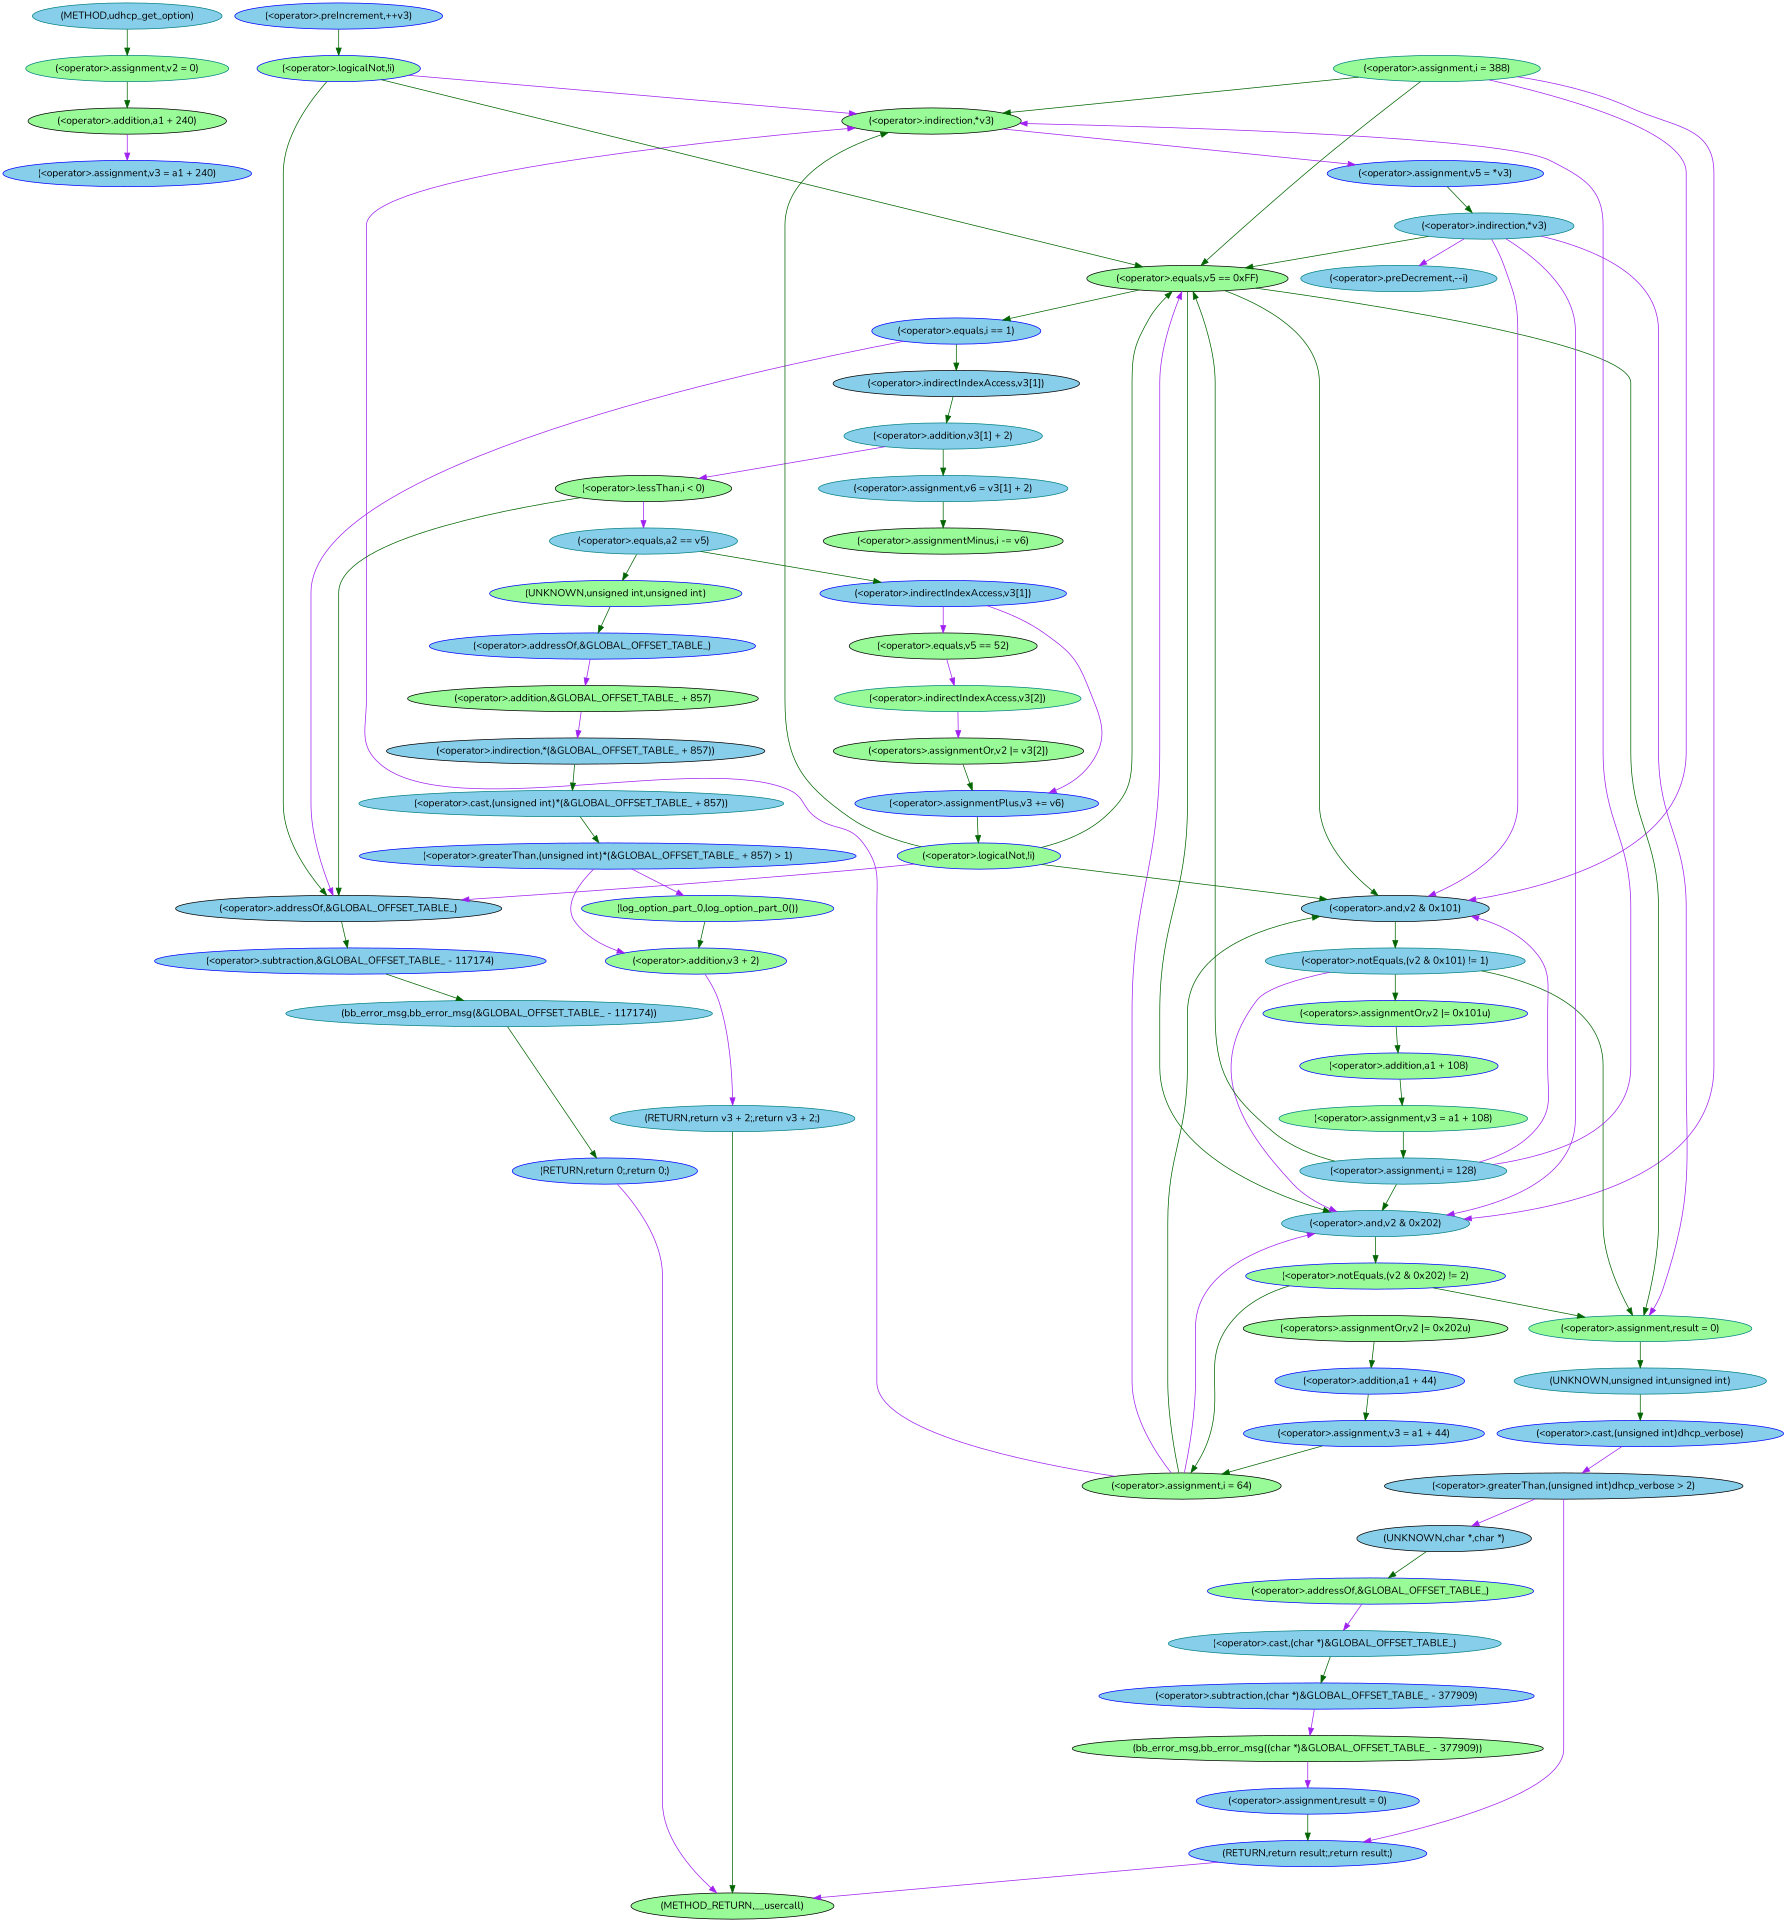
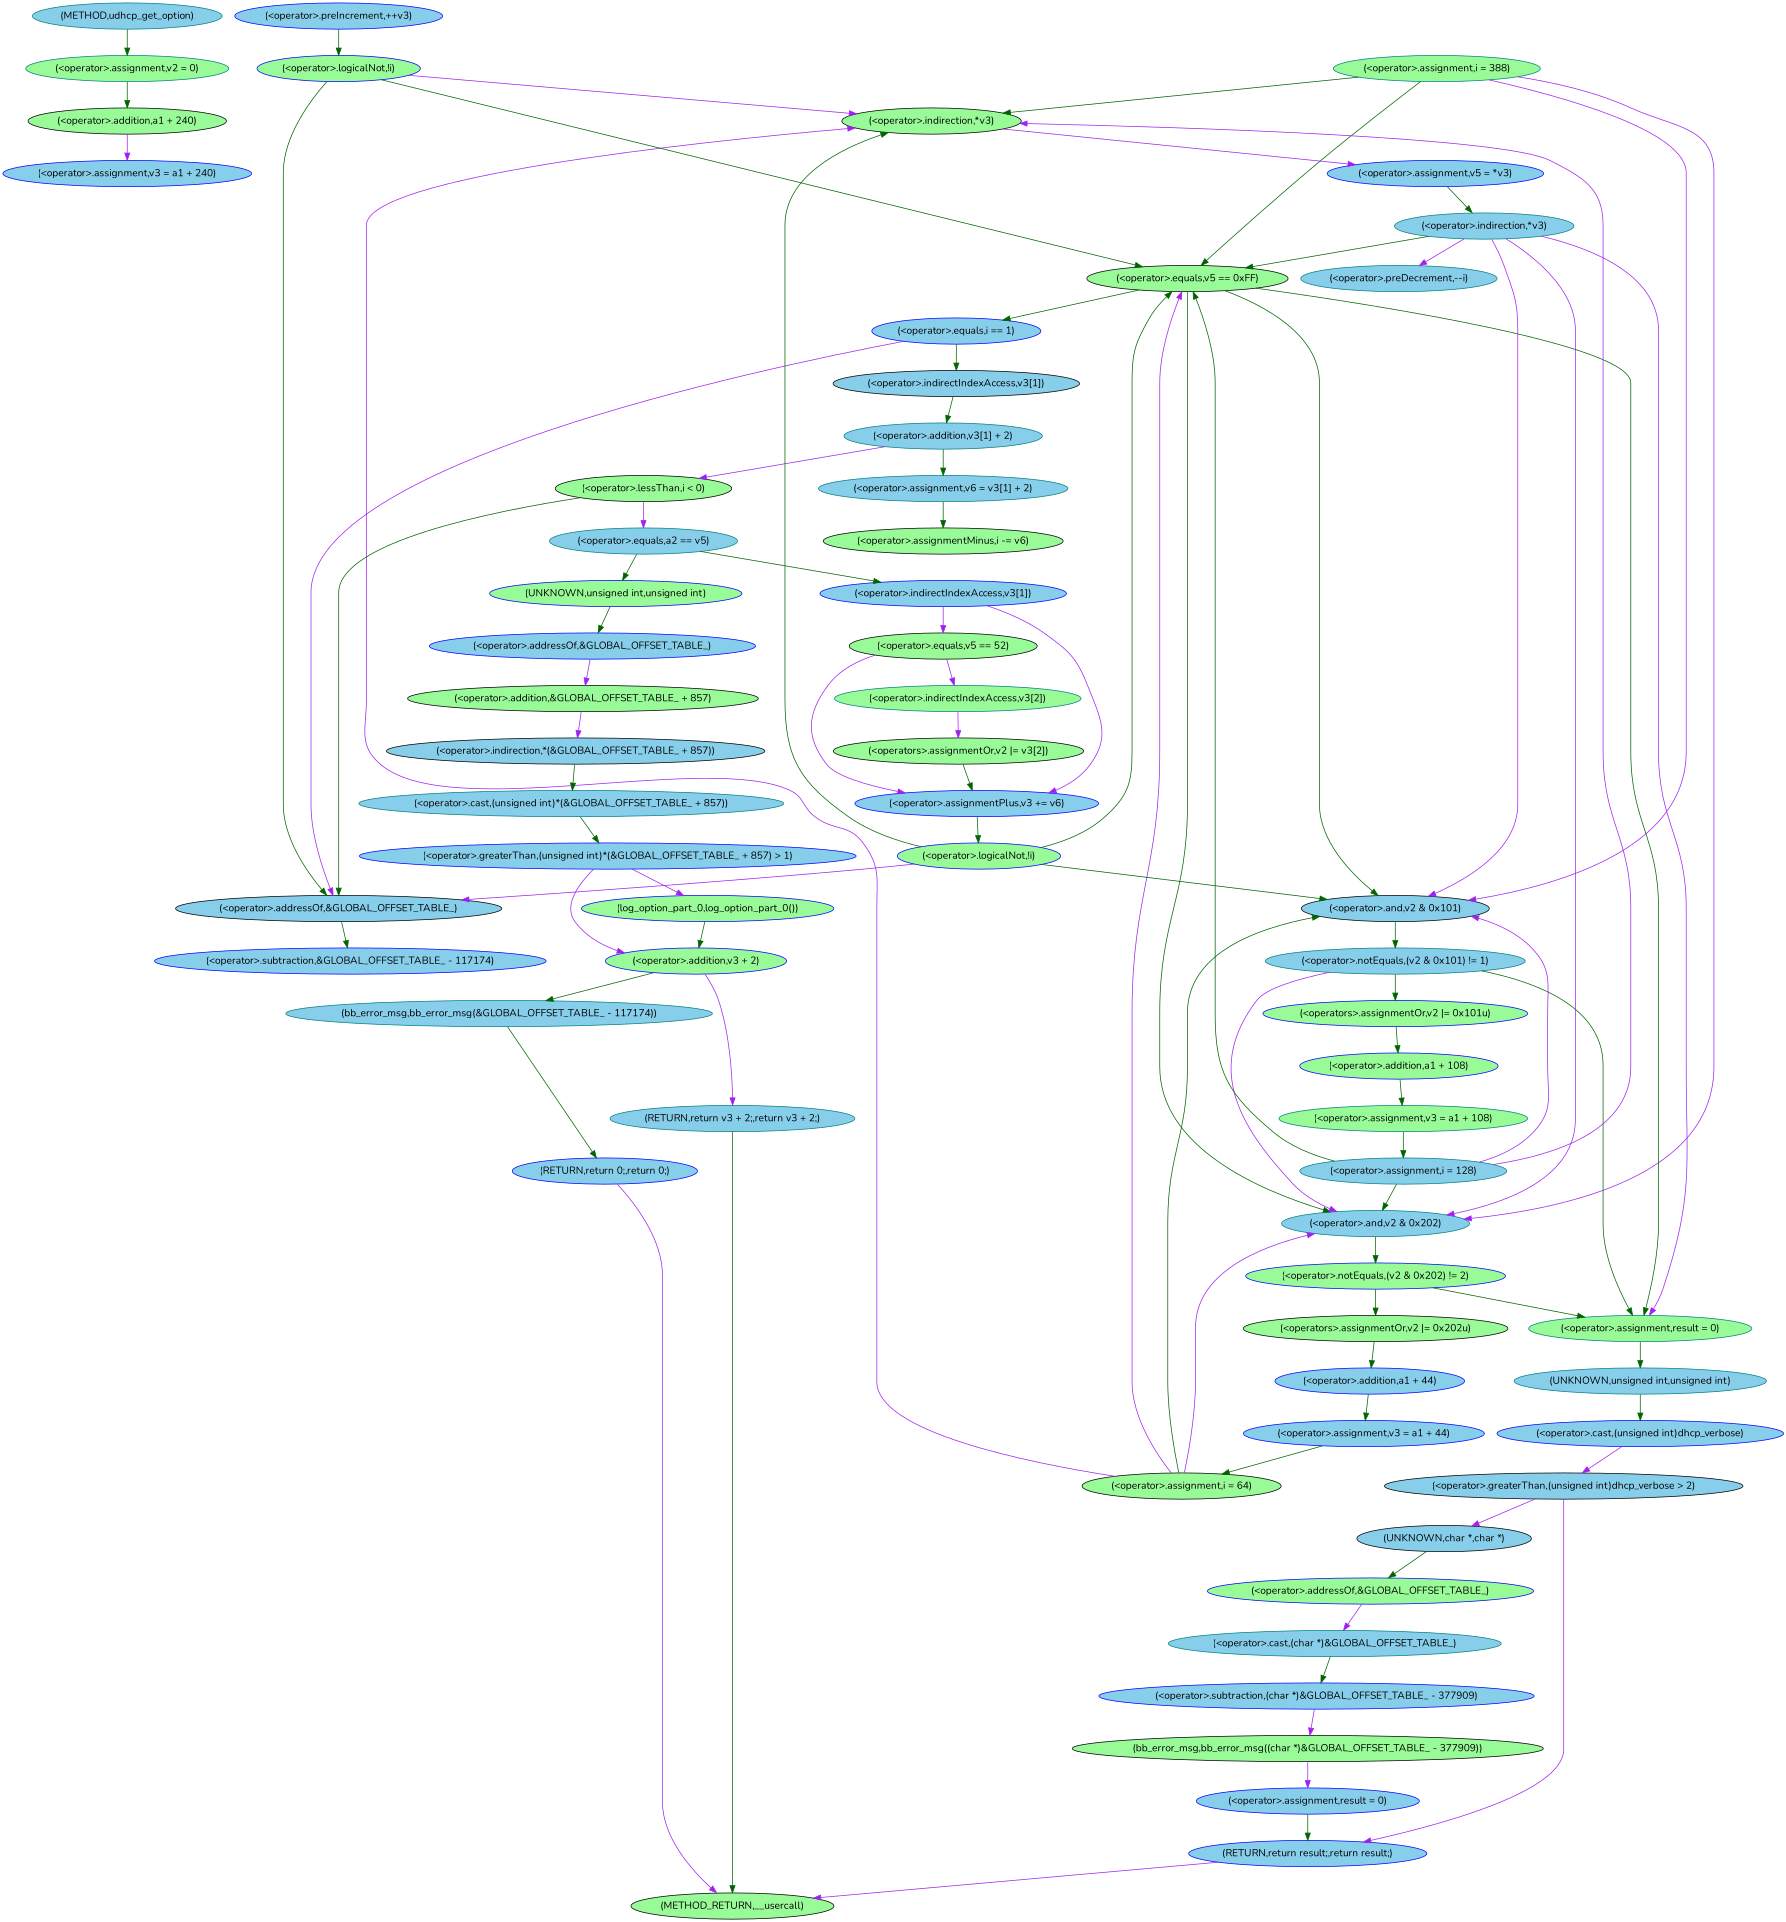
  digraph {
    fontname=Nunito
    node [color=blue fillcolor=skyblue fontname=Nunito style=filled]
    edge [color=darkgreen fontname=Nunito]
    n1 [color=teal fillcolor=palegreen label="(<operator>.assignment,v2 = 0)"]
    n2 [color=black fillcolor=palegreen label="(<operator>.addition,a1 + 240)"]
    n3 [label="(<operator>.assignment,v3 = a1 + 240)"]
    n4 [color=teal fillcolor=palegreen label="(<operator>.assignment,i = 388)"]
    n5 [color=black fillcolor=palegreen label="(<operator>.indirection,*v3)"]
    n6 [color=black fillcolor=palegreen label="(<operator>.equals,v5 == 0xFF)"]
    n7 [color=black label="(<operator>.and,v2 & 0x101)"]
    n8 [color=teal label="(<operator>.and,v2 & 0x202)"]
    n9 [label="(<operator>.assignment,v5 = *v3)"]
    n10 [color=teal fillcolor=palegreen label="(<operator>.assignment,result = 0)"]
    n11 [label="(<operator>.equals,i == 1)"]
    n12 [color=teal label="(<operator>.notEquals,(v2 & 0x101) != 1)"]
    n13 [fillcolor=palegreen label="(<operator>.notEquals,(v2 & 0x202) != 2)"]
    n14 [color=black fillcolor=palegreen label="(<operator>.assignment,i = 64)"]
    n15 [color=teal label="(<operator>.indirection,*v3)"]
    n16 [color=teal label="(<operator>.preDecrement,--i)"]
    n17 [color=teal label="(UNKNOWN,unsigned int,unsigned int)"]
    n18 [label="(<operator>.preIncrement,++v3)"]
    n19 [fillcolor=palegreen label="(<operator>.logicalNot,!i)"]
    n20 [color=black label="(<operator>.addressOf,&GLOBAL_OFFSET_TABLE_)"]
    n21 [label="(<operator>.subtraction,&GLOBAL_OFFSET_TABLE_ - 117174)"]
    n22 [color=black label="(<operator>.indirectIndexAccess,v3[1])"]
    n23 [color=teal label="(<operator>.addition,v3[1] + 2)"]
    n24 [color=teal label="(<operator>.assignment,v6 = v3[1] + 2)"]
    n25 [color=black fillcolor=palegreen label="(<operator>.assignmentMinus,i -= v6)"]
    n26 [color=black fillcolor=palegreen label="(<operator>.lessThan,i < 0)"]
    n27 [color=teal label="(<operator>.equals,a2 == v5)"]
    n28 [fillcolor=palegreen label="(UNKNOWN,unsigned int,unsigned int)"]
    n29 [label="(<operator>.indirectIndexAccess,v3[1])"]
    n30 [label="(<operator>.addressOf,&GLOBAL_OFFSET_TABLE_)"]
    n31 [color=black fillcolor=palegreen label="(<operator>.equals,v5 == 52)"]
    n32 [label="(<operator>.assignmentPlus,v3 += v6)"]
    n33 [label="(<operator>.greaterThan,(unsigned int)*(&GLOBAL_OFFSET_TABLE_ + 857) > 1)"]
    n34 [fillcolor=palegreen label="(log_option_part_0,log_option_part_0())"]
    n35 [fillcolor=palegreen label="(<operator>.addition,v3 + 2)"]
    n36 [color=teal label="(RETURN,return v3 + 2;,return v3 + 2;)"]
    n37 [color=teal label="(<operator>.cast,(unsigned int)*(&GLOBAL_OFFSET_TABLE_ + 857))"]
    n38 [color=black fillcolor=palegreen label="(<operator>.addition,&GLOBAL_OFFSET_TABLE_ + 857)"]
    n39 [color=black label="(<operator>.indirection,*(&GLOBAL_OFFSET_TABLE_ + 857))"]
    n40 [color=black fillcolor=palegreen label="(METHOD_RETURN,__usercall)"]
    n41 [color=teal fillcolor=palegreen label="(<operator>.indirectIndexAccess,v3[2])"]
    n42 [fillcolor=palegreen label="(<operator>.logicalNot,!i)"]
    n43 [color=black fillcolor=palegreen label="(<operators>.assignmentOr,v2 |= v3[2])"]
    n44 [color=teal label="(bb_error_msg,bb_error_msg(&GLOBAL_OFFSET_TABLE_ - 117174))"]
    n45 [label="(RETURN,return 0;,return 0;)"]
    n46 [fillcolor=palegreen label="(<operators>.assignmentOr,v2 |= 0x101u)"]
    n47 [fillcolor=palegreen label="(<operator>.addition,a1 + 108)"]
    n48 [color=teal fillcolor=palegreen label="(<operator>.assignment,v3 = a1 + 108)"]
    n49 [color=teal label="(<operator>.assignment,i = 128)"]
    n50 [color=black fillcolor=palegreen label="(<operators>.assignmentOr,v2 |= 0x202u)"]
    n51 [label="(<operator>.addition,a1 + 44)"]
    n52 [label="(<operator>.assignment,v3 = a1 + 44)"]
    n53 [label="(<operator>.cast,(unsigned int)dhcp_verbose)"]
    n54 [color=black label="(<operator>.greaterThan,(unsigned int)dhcp_verbose > 2)"]
    n55 [color=black label="(UNKNOWN,char *,char *)"]
    n56 [label="(RETURN,return result;,return result;)"]
    n57 [fillcolor=palegreen label="(<operator>.addressOf,&GLOBAL_OFFSET_TABLE_)"]
    n58 [color=black fillcolor=palegreen label="(bb_error_msg,bb_error_msg((char *)&GLOBAL_OFFSET_TABLE_ - 377909))"]
    n59 [label="(<operator>.assignment,result = 0)"]
    n60 [label="(<operator>.subtraction,(char *)&GLOBAL_OFFSET_TABLE_ - 377909)"]
    n61 [color=teal label="(<operator>.cast,(char *)&GLOBAL_OFFSET_TABLE_)"]
    n62 [color=teal label="(METHOD,udhcp_get_option)"]
    n1 -> n2
    n2 -> n3 [color=purple]
    n4 -> n5
    n4 -> n6
    n4 -> n7 [color=purple]
    n4 -> n8 [color=purple]
    n5 -> n9 [color=purple]
    n6 -> n7
    n6 -> n8
    n6 -> n10
    n6 -> n11
    n7 -> n12
    n8 -> n13
    n9 -> n15
    n10 -> n17
    n11 -> n20 [color=purple]
    n11 -> n22
    n12 -> n8 [color=purple]
    n12 -> n10
    n12 -> n46
    n13 -> n10
-   n13 -> n14
+   n13 -> n50
    n14 -> n5 [color=purple]
    n14 -> n6 [color=purple]
    n14 -> n7
    n14 -> n8 [color=purple]
    n15 -> n6
    n15 -> n7 [color=purple]
    n15 -> n8 [color=purple]
    n15 -> n10 [color=purple]
    n15 -> n16 [color=purple]
    n17 -> n53
    n18 -> n19
    n19 -> n5 [color=purple]
    n19 -> n6
    n19 -> n20
    n20 -> n21
-   n21 -> n44
+   n35 -> n44
    n22 -> n23
    n23 -> n24
    n23 -> n26 [color=purple]
    n24 -> n25
    n26 -> n20
    n26 -> n27 [color=purple]
    n27 -> n28
    n27 -> n29
    n28 -> n30
    n29 -> n31 [color=purple]
    n29 -> n32 [color=purple]
    n30 -> n38 [color=purple]
+   n31 -> n32 [color=purple]
    n31 -> n41 [color=purple]
    n32 -> n42
    n33 -> n34 [color=purple]
    n33 -> n35 [color=purple]
    n34 -> n35
    n35 -> n36 [color=purple]
    n36 -> n40
    n37 -> n33
    n38 -> n39 [color=purple]
    n39 -> n37
    n41 -> n43 [color=purple]
    n42 -> n5
    n42 -> n6
    n42 -> n7
    n42 -> n20 [color=purple]
    n43 -> n32
    n44 -> n45
    n45 -> n40 [color=purple]
    n46 -> n47
    n47 -> n48
    n48 -> n49
    n49 -> n5 [color=purple]
    n49 -> n6
    n49 -> n7 [color=purple]
    n49 -> n8
    n50 -> n51
    n51 -> n52
    n52 -> n14
    n53 -> n54 [color=purple]
    n54 -> n55 [color=purple]
    n54 -> n56 [color=purple]
    n55 -> n57
    n56 -> n40 [color=purple]
    n57 -> n61 [color=purple]
    n58 -> n59 [color=purple]
    n59 -> n56
    n60 -> n58 [color=purple]
    n61 -> n60
    n62 -> n1
  }
